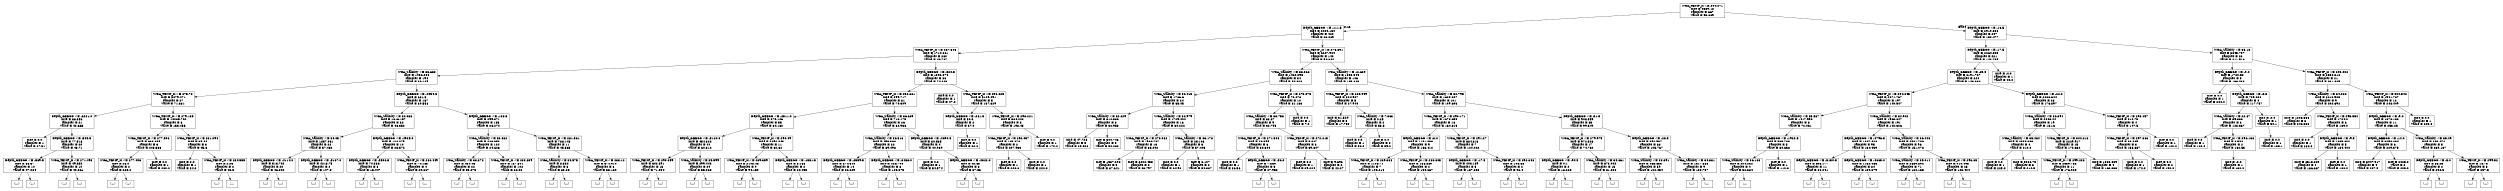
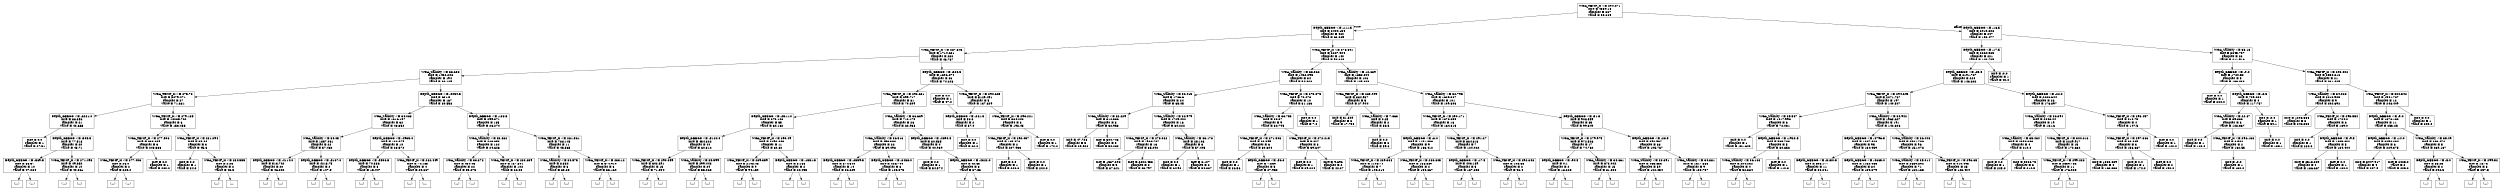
  digraph {
    node [shape=box]
    n1 [label="WOA_TEMP_K <= 294.271\nmse = 4389.18\nsamples = 667\nvalue = 95.889"]
    n2 [label="Depth_GEBCO <= -111.5\nmse = 2404.154\nsamples = 420\nvalue = 63.069"]
    n3 [label="Depth_GEBCO <= -16.5\nmse = 2919.308\nsamples = 247\nvalue = 150.477"]
    n4 [label="WOA_TEMP_K <= 287.548\nmse = 1714.681\nsamples = 280\nvalue = 46.767"]
    n5 [label="WOA_TEMP_K <= 275.891\nmse = 2227.904\nsamples = 140\nvalue = 94.644"]
    n6 [label="Depth_GEBCO <= -17.5\nmse = 2264.565\nsamples = 221\nvalue = 142.709"]
    n7 [label="WOA_Salinity <= 33.16\nmse = 3845.757\nsamples = 26\nvalue = 211.916"]
    n8 [label="WOA_Salinity <= 33.638\nmse = 1432.208\nsamples = 194\nvalue = 36.129"]
    n9 [label="Depth_GEBCO <= -520.5\nmse = 1396.874\nsamples = 86\nvalue = 74.248"]
    n10 [label="WOA_Salinity <= 33.362\nmse = 1462.095\nsamples = 34\nvalue = 54.028"]
    n11 [label="WOA_Salinity <= 12.689\nmse = 1858.544\nsamples = 106\nvalue = 105.848"]
    n12 [label="WOA_TEMP_K <= 275.78\nmse = 5079.471\nsamples = 27\nvalue = 71.681"]
    n13 [label="Depth_GEBCO <= -4054.5\nmse = 631.5\nsamples = 167\nvalue = 30.558"]
    n14 [label="WOA_TEMP_K <= 292.681\nmse = 899.717\nsamples = 81\nvalue = 70.309"]
    n15 [label="WOA_TEMP_K <= 290.625\nmse = 5129.491\nsamples = 5\nvalue = 137.829"]
    n16 [label="Depth_GEBCO <= -3221.0\nmse = 88.356\nsamples = 21\nvalue = 42.665"]
    n17 [label="WOA_TEMP_K <= 279.185\nmse = 10085.702\nsamples = 6\nvalue = 153.455"]
    n18 [label="WOA_Salinity <= 34.088\nmse = 1616.157\nsamples = 32\nvalue = 48.352"]
    n19 [label="Depth_GEBCO <= -138.5\nmse = 299.871\nsamples = 135\nvalue = 26.274"]
    n20 [label="mse = 0.0\nsamples = 1\nvalue = 27.51"]
    n21 [label="Depth_GEBCO <= -505.5\nmse = 77.518\nsamples = 20\nvalue = 43.71"]
    n22 [label="WOA_TEMP_K <= 277.506\nmse = 688.889\nsamples = 3\nvalue = 243.333"]
    n23 [label="WOA_TEMP_K <= 281.294\nmse = 35.44\nsamples = 3\nvalue = 45.6"]
    n24 [label="Depth_GEBCO <= -569.5\nmse = 85.37\nsamples = 10\nvalue = 47.084"]
    n25 [label="WOA_TEMP_K <= 271.498\nmse = 49.652\nsamples = 10\nvalue = 40.561"]
    n26 [label="(...)"]
    n27 [label="(...)"]
    n28 [label="(...)"]
    n29 [label="(...)"]
    n30 [label="WOA_TEMP_K <= 277.403\nmse = 25.0\nsamples = 2\nvalue = 225.0"]
    n31 [label="mse = 0.0\nsamples = 1\nvalue = 280.0"]
    n32 [label="mse = 0.0\nsamples = 1\nvalue = 34.0"]
    n33 [label="WOA_TEMP_K <= 284.555\nmse = 2.25\nsamples = 2\nvalue = 48.5"]
    n34 [label="(...)"]
    n35 [label="(...)"]
    n36 [label="(...)"]
    n37 [label="(...)"]
    n38 [label="WOA_Salinity <= 34.05\nmse = 1857.031\nsamples = 22\nvalue = 57.482"]
    n39 [label="Depth_GEBCO <= -4935.0\nmse = 122.079\nsamples = 10\nvalue = 23.572"]
    n40 [label="WOA_Salinity <= 33.882\nmse = 223.653\nsamples = 124\nvalue = 24.626"]
    n41 [label="WOA_TEMP_K <= 281.561\nmse = 788.148\nsamples = 11\nvalue = 45.565"]
    n42 [label="Depth_GEBCO <= -4114.0\nmse = 513.702\nsamples = 20\nvalue = 46.892"]
    n43 [label="Depth_GEBCO <= -5167.0\nmse = 4218.75\nsamples = 2\nvalue = 147.5"]
    n44 [label="Depth_GEBCO <= -5506.5\nmse = 70.386\nsamples = 6\nvalue = 15.447"]
    n45 [label="WOA_TEMP_K <= 282.449\nmse = 74.185\nsamples = 4\nvalue = 29.667"]
    n46 [label="(...)"]
    n47 [label="(...)"]
    n48 [label="(...)"]
    n49 [label="(...)"]
    n50 [label="(...)"]
    n51 [label="(...)"]
    n52 [label="(...)"]
    n53 [label="(...)"]
    n54 [label="WOA_Salinity <= 33.872\nmse = 434.46\nsamples = 22\nvalue = 35.275"]
    n55 [label="WOA_TEMP_K <= 283.839\nmse = 137.891\nsamples = 102\nvalue = 22.03"]
    n56 [label="WOA_Salinity <= 34.575\nmse = 8.882\nsamples = 3\nvalue = 85.85"]
    n57 [label="WOA_TEMP_K <= 283.12\nmse = 374.919\nsamples = 8\nvalue = 33.169"]
    n58 [label="(...)"]
    n59 [label="(...)"]
    n60 [label="(...)"]
    n61 [label="(...)"]
    n62 [label="(...)"]
    n63 [label="(...)"]
    n64 [label="(...)"]
    n65 [label="(...)"]
    n66 [label="Depth_GEBCO <= -2511.0\nmse = 875.126\nsamples = 55\nvalue = 64.162"]
    n67 [label="WOA_Salinity <= 36.689\nmse = 713.175\nsamples = 26\nvalue = 82.936"]
    n68 [label="Depth_GEBCO <= -281.5\nmse = 50.0\nsamples = 2\nvalue = 57.0"]
    n69 [label="WOA_TEMP_K <= 293.221\nmse = 364.208\nsamples = 3\nvalue = 198.45"]
    n70 [label="Depth_GEBCO <= -5124.0\nmse = 454.822\nsamples = 44\nvalue = 60.312"]
    n71 [label="WOA_TEMP_K <= 290.49\nmse = 2492.043\nsamples = 11\nvalue = 82.82"]
    n72 [label="WOA_Salinity <= 36.516\nmse = 493.368\nsamples = 22\nvalue = 89.498"]
    n73 [label="Depth_GEBCO <= -4690.5\nmse = 80.585\nsamples = 4\nvalue = 40.939"]
    n74 [label="WOA_TEMP_K <= 290.359\nmse = 602.391\nsamples = 15\nvalue = 71.594"]
    n75 [label="WOA_Salinity <= 35.599\nmse = 299.443\nsamples = 29\nvalue = 55.065"]
    n76 [label="WOA_TEMP_K <= 289.359\nmse = 2108.46\nsamples = 9\nvalue = 94.159"]
    n77 [label="Depth_GEBCO <= -1551.5\nmse = 5.165\nsamples = 2\nvalue = 20.455"]
    n78 [label="(...)"]
    n79 [label="(...)"]
    n80 [label="(...)"]
    n81 [label="(...)"]
    n82 [label="(...)"]
    n83 [label="(...)"]
    n84 [label="(...)"]
    n85 [label="(...)"]
    n86 [label="Depth_GEBCO <= -2559.5\nmse = 374.544\nsamples = 14\nvalue = 82.229"]
    n87 [label="Depth_GEBCO <= -3483.0\nmse = 426.794\nsamples = 8\nvalue = 103.375"]
    n88 [label="mse = 0.0\nsamples = 1\nvalue = 54.574"]
    n89 [label="Depth_GEBCO <= -4322.0\nmse = 42.63\nsamples = 3\nvalue = 37.53"]
    n90 [label="(...)"]
    n91 [label="(...)"]
    n92 [label="(...)"]
    n93 [label="(...)"]
    n94 [label="(...)"]
    n95 [label="(...)"]
    n96 [label="mse = 0.0\nsamples = 1\nvalue = 62.0"]
    n97 [label="WOA_TEMP_K <= 292.057\nmse = 125.876\nsamples = 2\nvalue = 207.933"]
    n98 [label="mse = 0.0\nsamples = 1\nvalue = 170.0"]
    n99 [label="mse = 0.0\nsamples = 1\nvalue = 47.0"]
    n100 [label="mse = 0.0\nsamples = 1\nvalue = 223.8"]
    n101 [label="mse = 0.0\nsamples = 1\nvalue = 200.0"]
    n102 [label="WOA_Salinity <= 32.415\nmse = 1766.6\nsamples = 24\nvalue = 65.45"]
    n103 [label="WOA_TEMP_K <= 273.375\nmse = 70.273\nsamples = 10\nvalue = 31.183"]
    n104 [label="WOA_TEMP_K <= 283.999\nmse = 334.937\nsamples = 5\nvalue = 27.944"]
    n105 [label="WOA_Salinity <= 32.795\nmse = 1625.387\nsamples = 101\nvalue = 109.603"]
    n106 [label="WOA_Salinity <= 32.229\nmse = 312.336\nsamples = 8\nvalue = 32.953"]
    n107 [label="WOA_Salinity <= 32.979\nmse = 1729.402\nsamples = 16\nvalue = 80.222"]
    n108 [label="WOA_Salinity <= 33.753\nmse = 33.37\nsamples = 9\nvalue = 32.795"]
    n109 [label="mse = 0.0\nsamples = 1\nvalue = 7.0"]
    n110 [label="mse = 47.728\nsamples = 5\nvalue = 25.526"]
    n111 [label="mse = 500.705\nsamples = 3\nvalue = 50.283"]
    n112 [label="WOA_TEMP_K <= 273.082\nmse = 1966.737\nsamples = 13\nvalue = 85.292"]
    n113 [label="WOA_Salinity <= 33.178\nmse = 25.106\nsamples = 3\nvalue = 57.405"]
    n114 [label="mse = 1587.298\nsamples = 5\nvalue = 87.641"]
    n115 [label="mse = 2202.453\nsamples = 8\nvalue = 83.797"]
    n116 [label="mse = 0.0\nsamples = 1\nvalue = 64.96"]
    n117 [label="mse = 8.107\nsamples = 2\nvalue = 54.887"]
    n118 [label="WOA_TEMP_K <= 271.508\nmse = 20.399\nsamples = 6\nvalue = 30.304"]
    n119 [label="WOA_TEMP_K <= 272.215\nmse = 5.027\nsamples = 3\nvalue = 39.647"]
    n120 [label="mse = 0.0\nsamples = 1\nvalue = 36.56"]
    n121 [label="Depth_GEBCO <= -56.0\nmse = 7.869\nsamples = 5\nvalue = 27.958"]
    n122 [label="mse = 0.0\nsamples = 1\nvalue = 39.224"]
    n123 [label="mse = 9.696\nsamples = 2\nvalue = 40.07"]
    n124 [label="(...)"]
    n125 [label="(...)"]
    n126 [label="mse = 31.529\nsamples = 3\nvalue = 17.758"]
    n127 [label="WOA_Salinity <= 7.363\nmse = 0.25\nsamples = 2\nvalue = 58.5"]
    n128 [label="WOA_TEMP_K <= 290.171\nmse = 1870.655\nsamples = 16\nvalue = 164.815"]
    n129 [label="Depth_GEBCO <= -51.5\nmse = 908.559\nsamples = 85\nvalue = 99.349"]
-   n130 [label="mse = 0.0\nsamples = 1\nvalue = 58.0"]
    n131 [label="mse = 0.0\nsamples = 8\nvalue = 59.0"]
    n132 [label="Depth_GEBCO <= -8.0\nmse = 1151.066\nsamples = 9\nvalue = 186.412"]
    n133 [label="WOA_TEMP_K <= 291.27\nmse = 684.813\nsamples = 7\nvalue = 124.022"]
    n134 [label="WOA_TEMP_K <= 279.975\nmse = 972.526\nsamples = 17\nvalue = 74.782"]
    n135 [label="Depth_GEBCO <= -23.5\nmse = 692.967\nsamples = 68\nvalue = 105.767"]
    n136 [label="WOA_TEMP_K <= 289.338\nmse = 1105.74\nsamples = 7\nvalue = 193.214"]
    n137 [label="WOA_TEMP_K <= 283.805\nmse = 138.889\nsamples = 2\nvalue = 154.667"]
    n138 [label="Depth_GEBCO <= -17.5\nmse = 403.139\nsamples = 5\nvalue = 137.833"]
    n139 [label="WOA_TEMP_K <= 292.648\nmse = 103.68\nsamples = 2\nvalue = 96.4"]
    n140 [label="(...)"]
    n141 [label="(...)"]
    n142 [label="(...)"]
    n143 [label="(...)"]
    n144 [label="(...)"]
    n145 [label="(...)"]
    n146 [label="(...)"]
    n147 [label="(...)"]
    n148 [label="Depth_GEBCO <= -94.5\nmse = 0.1\nsamples = 2\nvalue = 18.223"]
    n149 [label="WOA_Salinity <= 34.661\nmse = 673.042\nsamples = 15\nvalue = 81.308"]
    n150 [label="WOA_Salinity <= 33.691\nmse = 465.853\nsamples = 59\nvalue = 102.054"]
    n151 [label="WOA_Salinity <= 34.881\nmse = 1517.683\nsamples = 9\nvalue = 133.757"]
    n152 [label="(...)"]
    n153 [label="(...)"]
    n154 [label="(...)"]
    n155 [label="(...)"]
    n156 [label="(...)"]
    n157 [label="(...)"]
    n158 [label="(...)"]
    n159 [label="(...)"]
    n160 [label="Depth_GEBCO <= -25.5\nmse = 2191.727\nsamples = 220\nvalue = 143.602"]
    n161 [label="mse = -0.0\nsamples = 1\nvalue = 40.0"]
    n162 [label="Depth_GEBCO <= -9.0\nmse = 1720.58\nsamples = 5\nvalue = 136.033"]
    n163 [label="WOA_TEMP_K <= 298.002\nmse = 2530.816\nsamples = 21\nvalue = 231.429"]
    n164 [label="WOA_TEMP_K <= 294.645\nmse = 2071.767\nsamples = 197\nvalue = 140.547"]
    n165 [label="Depth_GEBCO <= -22.0\nmse = 2288.644\nsamples = 23\nvalue = 176.897"]
    n166 [label="WOA_Salinity <= 35.587\nmse = 1417.998\nsamples = 6\nvalue = 72.031"]
    n167 [label="WOA_Salinity <= 34.942\nmse = 1963.647\nsamples = 191\nvalue = 142.326"]
    n168 [label="WOA_Salinity <= 36.394\nmse = 2443.44\nsamples = 19\nvalue = 181.6"]
    n169 [label="WOA_TEMP_K <= 298.457\nmse = 318.75\nsamples = 4\nvalue = 147.5"]
+   n170 [label="mse = 0.0\nsamples = 1\nvalue = 151.643"]
    n171 [label="Depth_GEBCO <= -1923.5\nmse = 585.783\nsamples = 5\nvalue = 60.658"]
    n172 [label="Depth_GEBCO <= -4796.5\nmse = 1347.426\nsamples = 95\nvalue = 134.439"]
    n173 [label="WOA_Salinity <= 36.446\nmse = 2501.786\nsamples = 96\nvalue = 151.078"]
    n174 [label="WOA_Salinity <= 36.163\nmse = 204.232\nsamples = 4\nvalue = 52.384"]
    n175 [label="mse = 0.0\nsamples = 1\nvalue = 110.3"]
    n176 [label="(...)"]
    n177 [label="(...)"]
    n178 [label="Depth_GEBCO <= -5150.5\nmse = 605.177\nsamples = 11\nvalue = 88.041"]
    n179 [label="Depth_GEBCO <= -4665.0\nmse = 1152.463\nsamples = 84\nvalue = 139.879"]
    n180 [label="WOA_Salinity <= 35.014\nmse = 2689.892\nsamples = 71\nvalue = 160.135"]
    n181 [label="WOA_TEMP_K <= 296.65\nmse = 910.495\nsamples = 25\nvalue = 123.404"]
    n182 [label="(...)"]
    n183 [label="(...)"]
    n184 [label="(...)"]
    n185 [label="(...)"]
    n186 [label="(...)"]
    n187 [label="(...)"]
    n188 [label="(...)"]
    n189 [label="(...)"]
    n190 [label="WOA_Salinity <= 35.484\nmse = 2058.333\nsamples = 4\nvalue = 210.0"]
    n191 [label="WOA_TEMP_K <= 300.216\nmse = 2229.917\nsamples = 15\nvalue = 172.632"]
    n192 [label="WOA_TEMP_K <= 297.366\nmse = 88.889\nsamples = 3\nvalue = 156.667"]
    n193 [label="mse = 0.0\nsamples = 1\nvalue = 120.0"]
    n194 [label="mse = 0.0\nsamples = 1\nvalue = 205.0"]
    n195 [label="mse = 3068.75\nsamples = 3\nvalue = 212.5"]
    n196 [label="WOA_TEMP_K <= 299.228\nmse = 2559.763\nsamples = 11\nvalue = 176.923"]
    n197 [label="mse = 1388.889\nsamples = 4\nvalue = 163.333"]
    n198 [label="(...)"]
    n199 [label="(...)"]
    n200 [label="mse = 0.0\nsamples = 1\nvalue = 170.0"]
    n201 [label="mse = 0.0\nsamples = 2\nvalue = 150.0"]
    n202 [label="mse = 0.0\nsamples = 1\nvalue = 200.0"]
    n203 [label="Depth_GEBCO <= -3.5\nmse = 709.088\nsamples = 4\nvalue = 117.757"]
    n204 [label="WOA_Salinity <= 34.028\nmse = 2213.905\nsamples = 9\nvalue = 202.692"]
    n205 [label="WOA_TEMP_K <= 300.542\nmse = 1941.787\nsamples = 12\nvalue = 248.409"]
    n206 [label="WOA_Salinity <= 22.87\nmse = 39.336\nsamples = 3\nvalue = 128.367"]
    n207 [label="mse = -0.0\nsamples = 1\nvalue = 54.1"]
    n208 [label="mse = 0.0\nsamples = 1\nvalue = 120.0"]
    n209 [label="WOA_TEMP_K <= 296.138\nmse = 6.502\nsamples = 2\nvalue = 132.55"]
    n210 [label="mse = 0.0\nsamples = 1\nvalue = 135.1"]
    n211 [label="mse = -0.0\nsamples = 1\nvalue = 130.0"]
    n212 [label="mse = 1205.556\nsamples = 3\nvalue = 248.333"]
    n213 [label="WOA_TEMP_K <= 295.554\nmse = 1704.0\nsamples = 6\nvalue = 189.0"]
    n214 [label="Depth_GEBCO <= -9.0\nmse = 1878.188\nsamples = 11\nvalue = 253.25"]
    n215 [label="mse = 0.0\nsamples = 1\nvalue = 200.0"]
    n216 [label="mse = 0.0\nsamples = 1\nvalue = 230.0"]
    n217 [label="Depth_GEBCO <= -9.5\nmse = 1685.802\nsamples = 5\nvalue = 184.444"]
    n218 [label="mse = 2513.889\nsamples = 4\nvalue = 186.667"]
    n219 [label="mse = 0.0\nsamples = 1\nvalue = 180.0"]
    n220 [label="Depth_GEBCO <= -14.0\nmse = 3290.234\nsamples = 6\nvalue = 229.375"]
    n221 [label="WOA_Salinity <= 35.49\nmse = 303.472\nsamples = 5\nvalue = 269.167"]
    n222 [label="mse = 3447.917\nsamples = 4\nvalue = 237.5"]
    n223 [label="mse = 2025.0\nvalue = 2\nvalue = 205.0"]
    n224 [label="Depth_GEBCO <= -5.0\nmse = 56.25\nsamples = 2\nvalue = 292.5"]
    n225 [label="WOA_TEMP_K <= 299.52\nmse = 18.75\nsamples = 3\nvalue = 257.5"]
    n226 [label="(...)"]
    n227 [label="(...)"]
    n228 [label="(...)"]
    n229 [label="(...)"]
    n1 -> n2 [headlabel=True labelangle=45 labeldistance=2.5]
    n1 -> n3 [headlabel=False labelangle=-45 labeldistance=2.5]
    n2 -> n4
    n2 -> n5
    n3 -> n6
    n3 -> n7
    n4 -> n8
    n4 -> n9
    n5 -> n10
    n5 -> n11
    n6 -> n160
    n6 -> n161
    n7 -> n162
    n7 -> n163
    n8 -> n12
    n8 -> n13
    n9 -> n14
    n9 -> n15
    n10 -> n102
    n10 -> n103
    n11 -> n104
    n11 -> n105
    n12 -> n16
    n12 -> n17
    n13 -> n18
    n13 -> n19
    n14 -> n66
    n14 -> n67
    n15 -> n68
    n15 -> n69
    n16 -> n20
    n16 -> n21
    n17 -> n22
    n17 -> n23
    n18 -> n38
    n18 -> n39
    n19 -> n40
    n19 -> n41
    n21 -> n24
    n21 -> n25
    n22 -> n30
    n22 -> n31
    n23 -> n32
    n23 -> n33
    n24 -> n26
    n24 -> n27
    n25 -> n28
    n25 -> n29
    n30 -> n34
    n30 -> n35
    n33 -> n36
    n33 -> n37
    n38 -> n42
    n38 -> n43
    n39 -> n44
    n39 -> n45
    n40 -> n54
    n40 -> n55
    n41 -> n56
    n41 -> n57
    n42 -> n46
    n42 -> n47
    n43 -> n48
    n43 -> n49
    n44 -> n50
    n44 -> n51
    n45 -> n52
    n45 -> n53
    n54 -> n58
    n54 -> n59
    n55 -> n60
    n55 -> n61
    n56 -> n62
    n56 -> n63
    n57 -> n64
    n57 -> n65
    n66 -> n70
    n66 -> n71
    n67 -> n72
    n67 -> n73
    n68 -> n96
    n69 -> n97
    n69 -> n98
    n70 -> n74
    n70 -> n75
    n71 -> n76
    n71 -> n77
    n72 -> n86
    n72 -> n87
    n73 -> n88
    n73 -> n89
    n74 -> n78
    n74 -> n79
    n75 -> n80
    n75 -> n81
    n76 -> n82
    n76 -> n83
    n77 -> n84
    n77 -> n85
    n86 -> n90
    n86 -> n91
    n87 -> n92
    n87 -> n93
    n89 -> n94
    n89 -> n95
    n97 -> n100
    n97 -> n101
    n99 -> n68
    n102 -> n106
    n102 -> n107
    n103 -> n108
    n103 -> n109
    n104 -> n126
    n104 -> n127
    n105 -> n128
    n105 -> n129
    n106 -> n110
    n106 -> n111
    n107 -> n112
    n107 -> n113
    n108 -> n118
    n108 -> n119
    n112 -> n114
    n112 -> n115
    n113 -> n116
    n113 -> n117
    n118 -> n120
    n118 -> n121
    n119 -> n122
    n119 -> n123
    n121 -> n124
    n121 -> n125
-   n127 -> n130
    n127 -> n131
    n128 -> n132
    n128 -> n133
    n129 -> n134
    n129 -> n135
    n132 -> n136
    n132 -> n137
    n133 -> n138
    n133 -> n139
    n134 -> n148
    n134 -> n149
    n135 -> n150
    n135 -> n151
    n136 -> n140
    n136 -> n141
    n137 -> n142
    n137 -> n143
    n138 -> n144
    n138 -> n145
    n139 -> n146
    n139 -> n147
    n148 -> n152
    n148 -> n153
    n149 -> n154
    n149 -> n155
    n150 -> n156
    n150 -> n157
    n151 -> n158
    n151 -> n159
    n160 -> n164
    n160 -> n165
    n162 -> n202
    n162 -> n203
    n163 -> n204
    n163 -> n205
    n164 -> n166
    n164 -> n167
    n165 -> n168
    n165 -> n169
+   n166 -> n170
    n166 -> n171
    n167 -> n172
    n167 -> n173
    n168 -> n190
    n168 -> n191
    n169 -> n192
    n169 -> n193
    n171 -> n174
    n171 -> n175
    n172 -> n178
    n172 -> n179
    n173 -> n180
    n173 -> n181
    n174 -> n176
    n174 -> n177
    n178 -> n182
    n178 -> n183
    n179 -> n184
    n179 -> n185
    n180 -> n186
    n180 -> n187
    n181 -> n188
    n181 -> n189
    n190 -> n194
    n190 -> n195
    n191 -> n196
    n191 -> n197
    n192 -> n200
    n192 -> n201
    n196 -> n198
    n196 -> n199
    n203 -> n206
    n203 -> n207
    n204 -> n212
    n204 -> n213
    n205 -> n214
    n205 -> n215
    n206 -> n208
    n206 -> n209
    n207 -> n210
    n209 -> n211
    n213 -> n216
    n213 -> n217
    n214 -> n220
    n214 -> n221
    n217 -> n218
    n217 -> n219
    n220 -> n222
    n220 -> n223
    n221 -> n224
    n221 -> n225
    n224 -> n226
    n224 -> n227
    n225 -> n228
    n225 -> n229
  }
